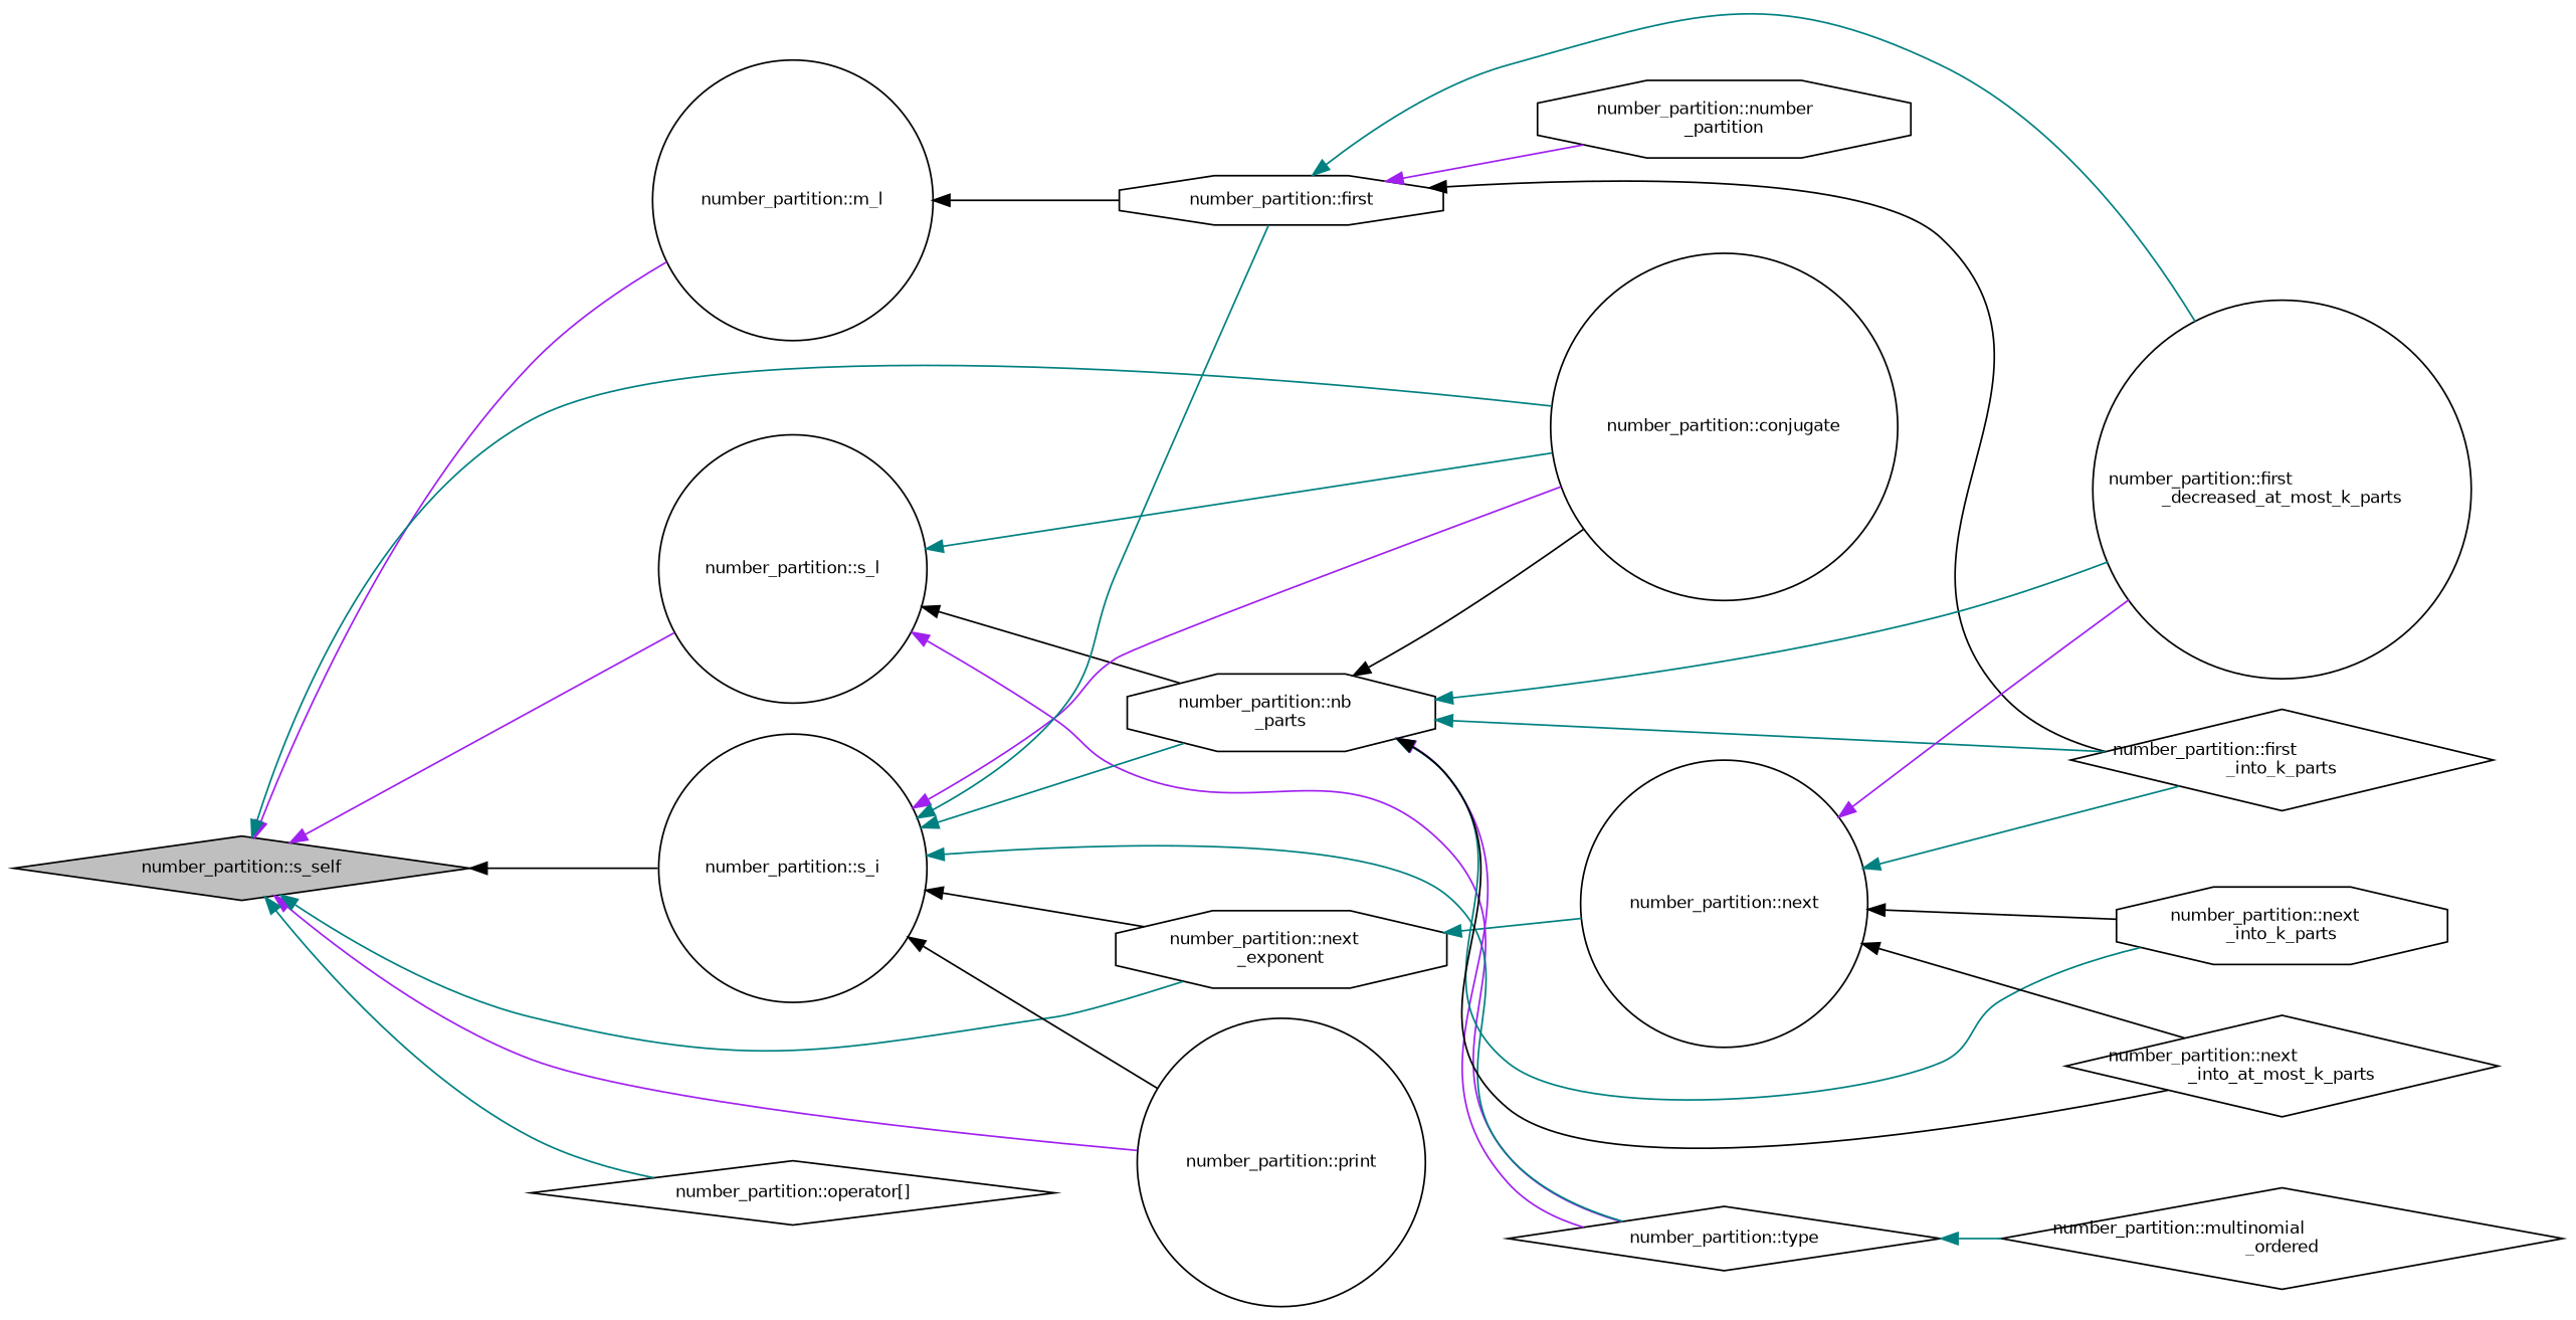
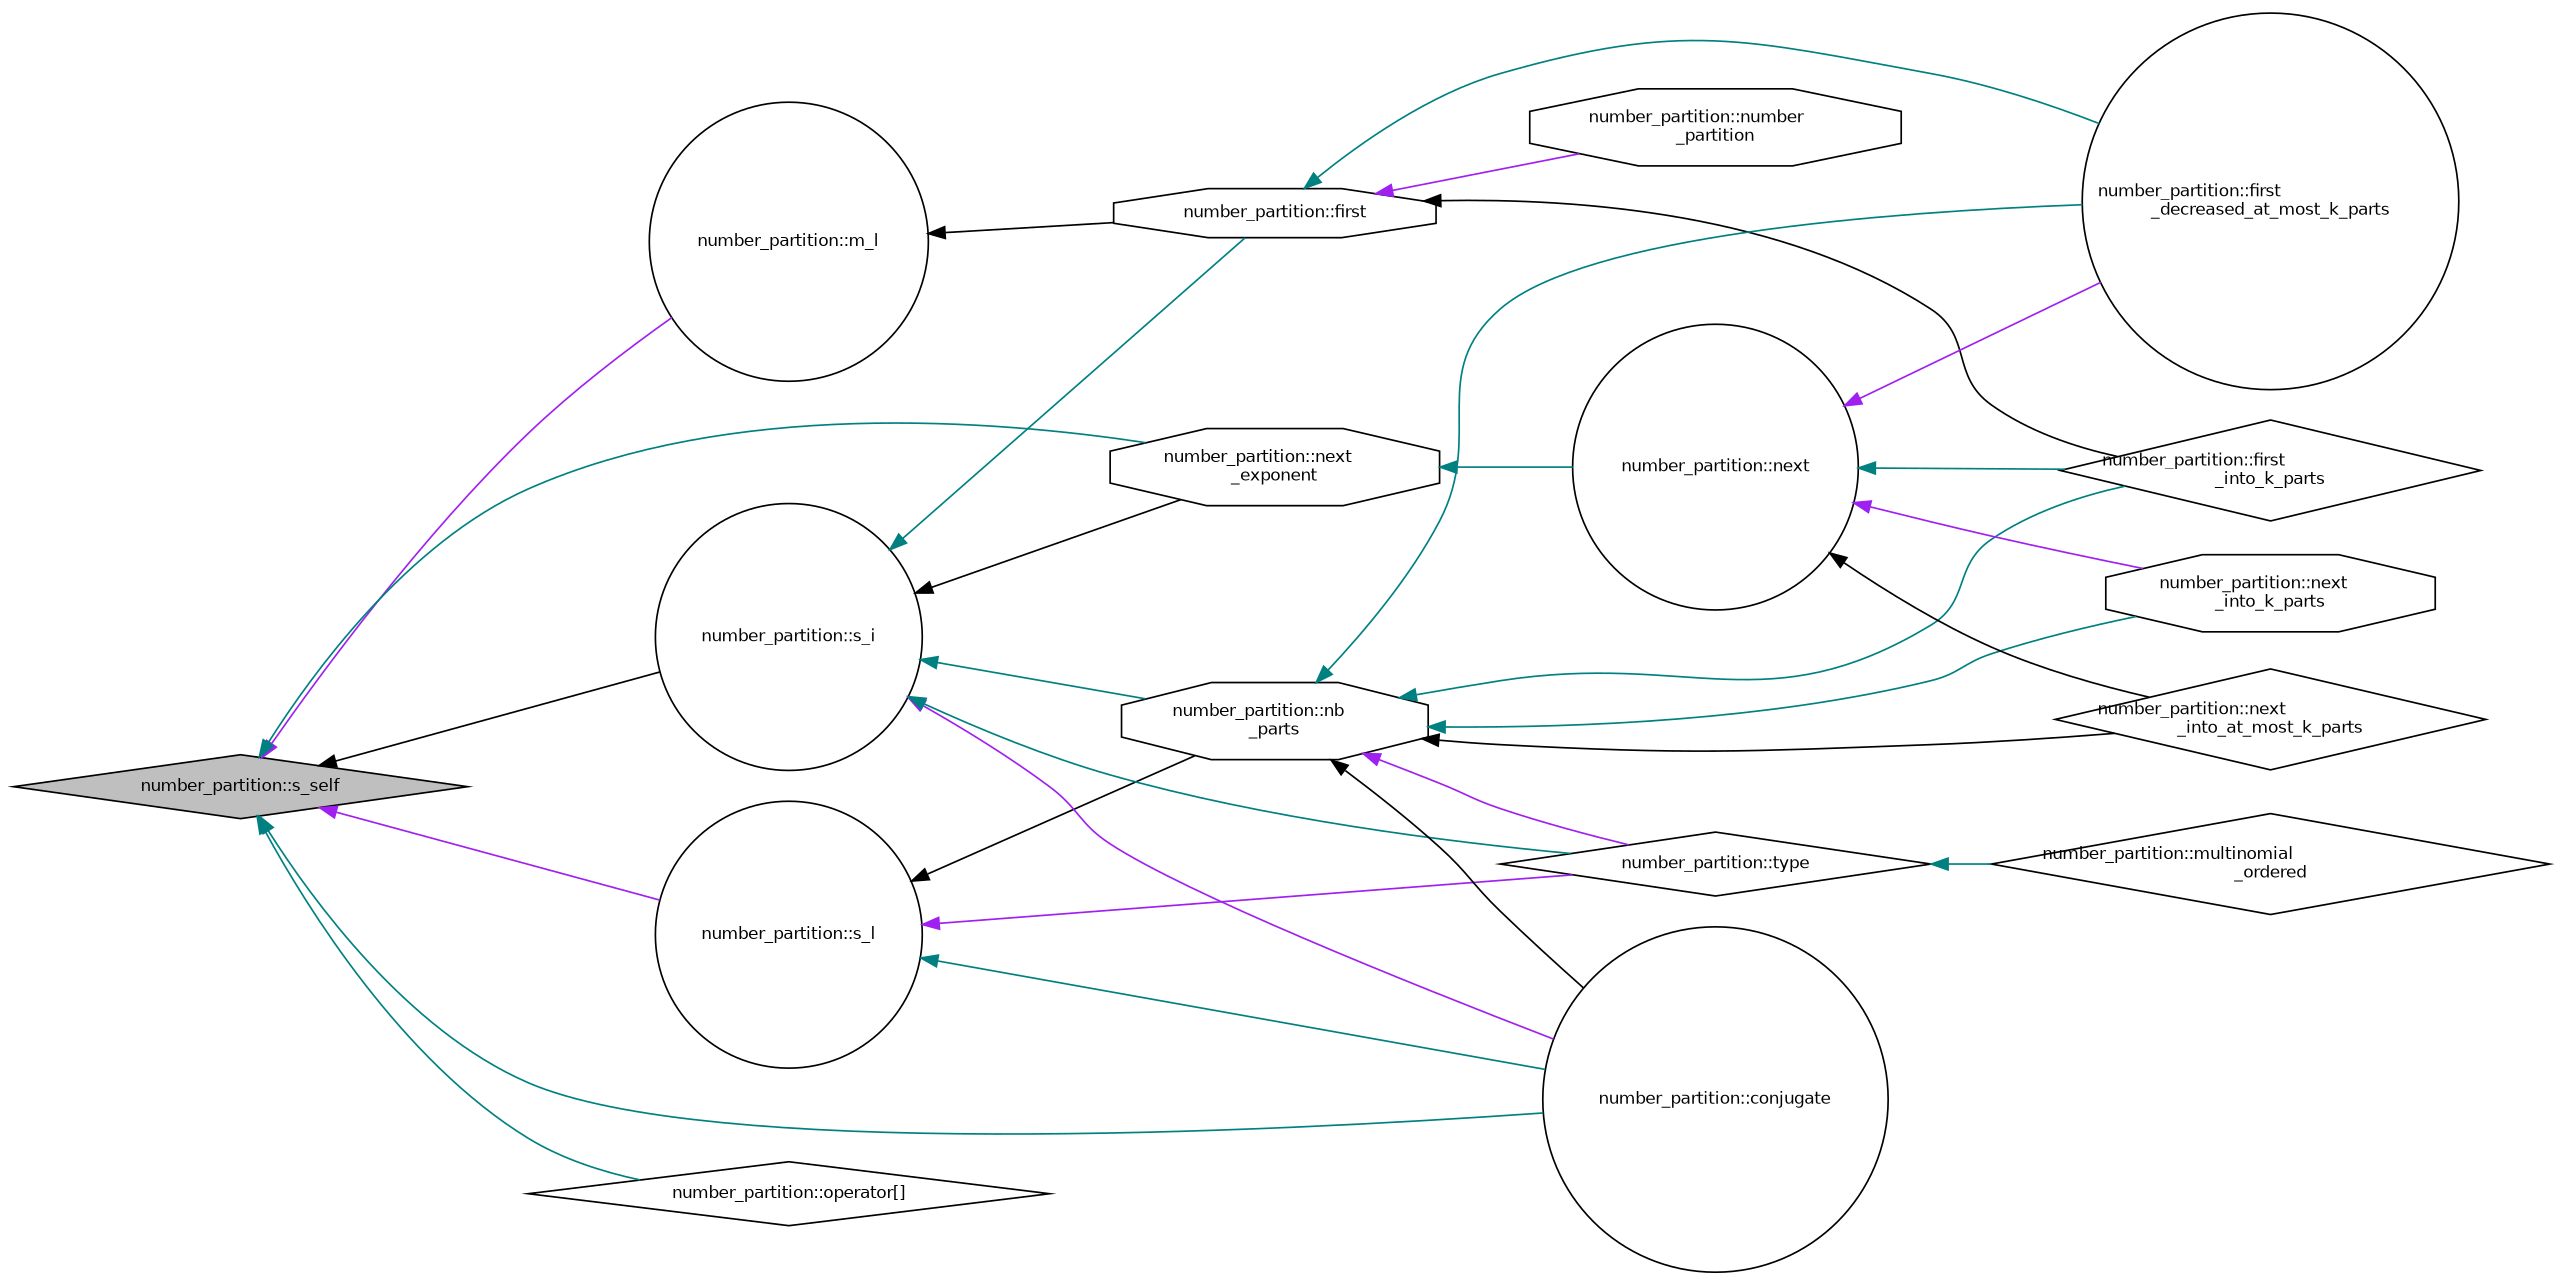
  digraph {
    rankdir=LR
    node [color=black fillcolor=white fontname=Helvetica fontsize=10 shape=circle style=filled]
    edge [color=teal dir=back fontname=Helvetica fontsize=10 labelfontname=Helvetica labelfontsize=10 style=solid]
    n1 [fillcolor=grey75 fontcolor=black height=0.2 label="number_partition::s_self" shape=diamond width=0.4]
    n2 [height=0.2 label="number_partition::m_l" width=0.4]
    n3 [height=0.2 label="number_partition::s_l" width=0.4]
    n4 [height=0.2 label="number_partition::conjugate" width=0.4]
    n5 [height=0.2 label="number_partition::s_i" width=0.4]
-   n6 [height=0.2 label="number_partition::print" width=0.4]
    n7 [height=0.2 label="number_partition::next\l_exponent" shape=octagon width=0.4]
    n8 [height=0.2 label="number_partition::operator[]" shape=diamond width=0.4]
    n9 [height=0.2 label="number_partition::first" shape=octagon width=0.4]
    n10 [height=0.2 label="number_partition::nb\l_parts" shape=octagon width=0.4]
    n11 [height=0.2 label="number_partition::type" shape=diamond width=0.4]
    n12 [height=0.2 label="number_partition::next" width=0.4]
    n13 [height=0.2 label="number_partition::number\l_partition" shape=octagon width=0.4]
    n14 [height=0.2 label="number_partition::first\l_into_k_parts" shape=diamond width=0.4]
    n15 [height=0.2 label="number_partition::first\l_decreased_at_most_k_parts" width=0.4]
    n16 [height=0.2 label="number_partition::next\l_into_k_parts" shape=octagon width=0.4]
    n17 [height=0.2 label="number_partition::next\l_into_at_most_k_parts" shape=diamond width=0.4]
    n18 [height=0.2 label="number_partition::multinomial\l_ordered" shape=diamond width=0.4]
    n1 -> n2 [color=purple]
    n1 -> n3 [color=purple]
    n1 -> n4
    n1 -> n5 [color=black]
-   n1 -> n6 [color=purple]
    n1 -> n7
    n1 -> n8
    n2 -> n9 [color=black]
    n3 -> n4
    n3 -> n10 [color=black]
    n3 -> n11 [color=purple]
    n5 -> n4 [color=purple]
-   n5 -> n6 [color=black]
    n5 -> n7 [color=black]
    n5 -> n9
    n5 -> n10
    n5 -> n11
    n7 -> n12
    n9 -> n13 [color=purple]
    n9 -> n14 [color=black]
    n9 -> n15
    n10 -> n4 [color=black]
    n10 -> n11 [color=purple]
    n10 -> n14
    n10 -> n15
    n10 -> n16
    n10 -> n17 [color=black]
    n11 -> n18
    n12 -> n14
    n12 -> n15 [color=purple]
-   n12 -> n16 [color=black]
+   n12 -> n16 [color=purple]
    n12 -> n17 [color=black]
  }
